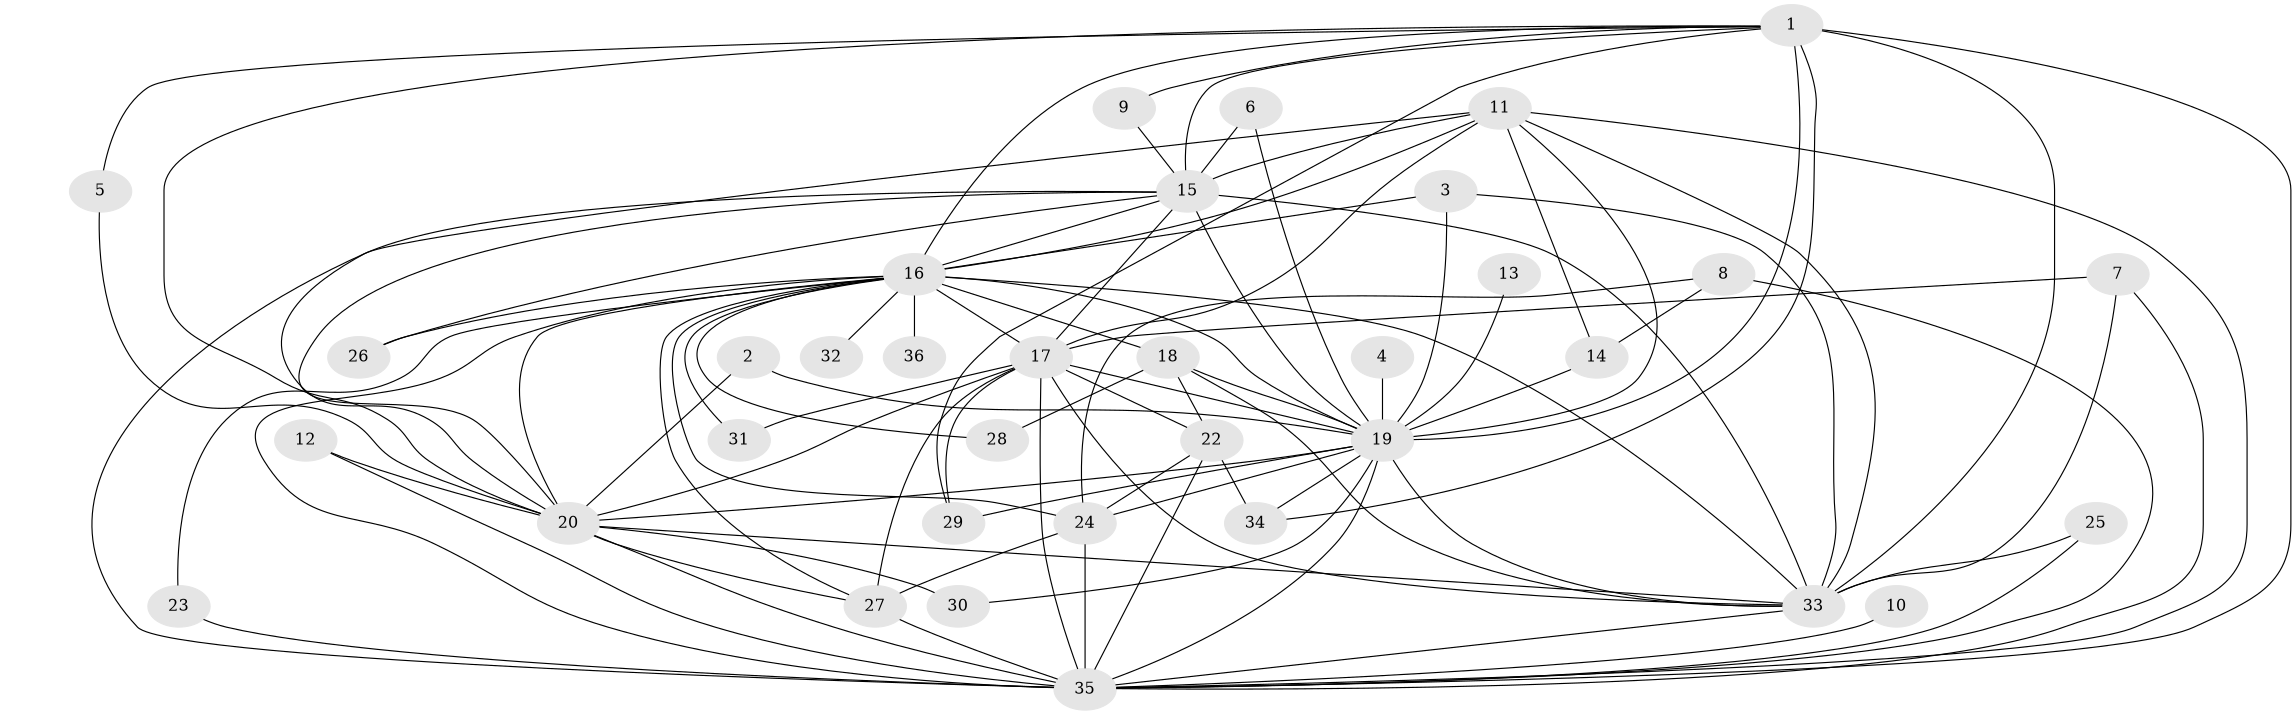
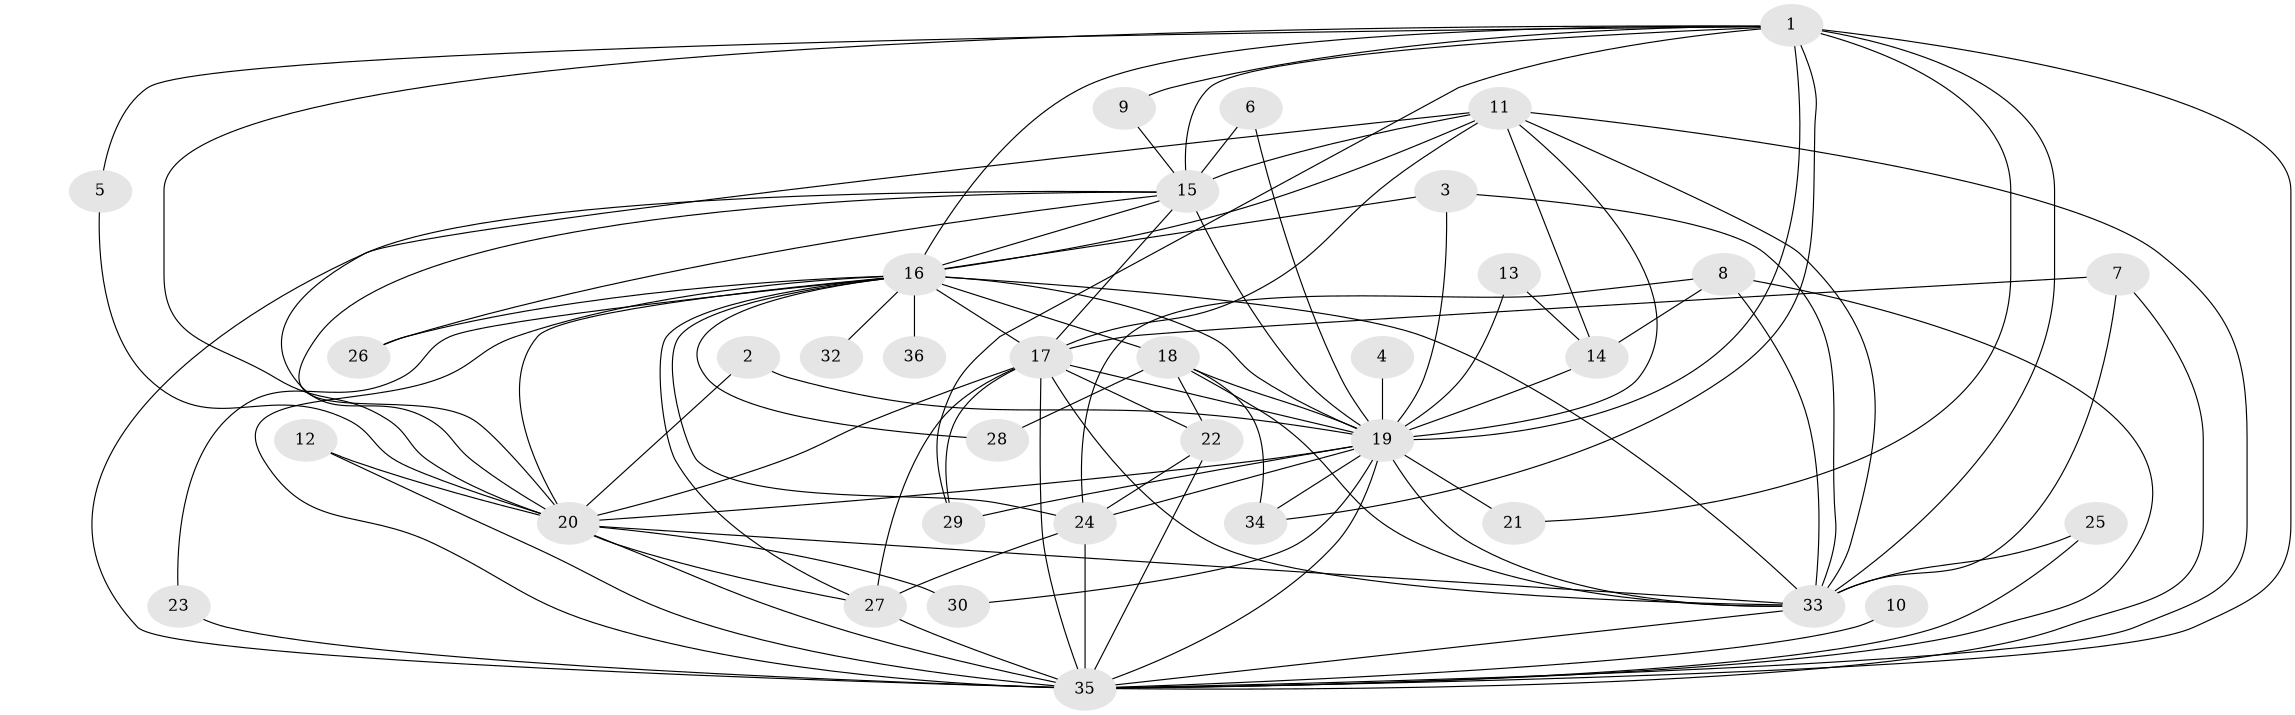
  graph {
    fontname="DejaVu Serif"
    node [color=gray90 fontname="DejaVu Serif" style=filled]
    edge [fontname="DejaVu Serif" weight=1.0]
    1
    5
    9
    15
    16
    19
    20
+   21
    29
    33
    34
    35
    11
    17
    14
    26
    24
    18
    23
    27
    28
-   31
    32
    36
    22
    30
    2
    3
    4
    6
    7
    8
    10
    12
    13
    25
    1 -- 5
    1 -- 9
    1 -- 15 [weight=2.0]
    1 -- 16 [weight=2.0]
    1 -- 19 [weight=2.0]
    1 -- 20 [weight=2.0]
+   1 -- 21
    1 -- 29
    1 -- 33 [weight=3.0]
    1 -- 34 [weight=2.0]
    1 -- 35 [weight=2.0]
    5 -- 20
    9 -- 15
    15 -- 16
    15 -- 19 [weight=4.0]
    15 -- 20
-   15 -- 33
+   8 -- 33
    15 -- 35
    15 -- 17 [weight=2.0]
    15 -- 26
    16 -- 19 [weight=3.0]
    16 -- 20
    16 -- 33
    16 -- 35 [weight=3.0]
    16 -- 17
    16 -- 26
    16 -- 24
    16 -- 18
    16 -- 23
    16 -- 27
    16 -- 28
-   16 -- 31
    16 -- 32 [weight=2.0]
    16 -- 36 [weight=2.0]
    19 -- 20 [weight=3.0]
+   19 -- 21 [weight=2.0]
    19 -- 29
    19 -- 33 [weight=2.0]
    19 -- 34
    19 -- 35
    19 -- 24 [weight=2.0]
    19 -- 30
    20 -- 33
    20 -- 35 [weight=2.0]
    20 -- 27
    20 -- 30
    33 -- 35
    11 -- 15
    11 -- 16
    11 -- 19 [weight=2.0]
    11 -- 20 [weight=2.0]
    11 -- 33
    11 -- 35
    11 -- 17
    11 -- 14
    17 -- 19
    17 -- 20
    17 -- 29
    17 -- 33
    17 -- 35
    17 -- 27
-   17 -- 31
    17 -- 22
    14 -- 19 [weight=2.0]
    24 -- 35
    24 -- 27
    18 -- 19 [weight=2.0]
    18 -- 33
-   22 -- 34
+   18 -- 34
    18 -- 28
    18 -- 22
    23 -- 35
    27 -- 35
    22 -- 35
    22 -- 24
    2 -- 19
    2 -- 20
    3 -- 16
    3 -- 19 [weight=2.0]
    3 -- 33
    4 -- 19
    6 -- 15
    6 -- 19
    7 -- 33 [weight=2.0]
    7 -- 35
    7 -- 17
    8 -- 35
    8 -- 14
    8 -- 24
    10 -- 35
    12 -- 20
    12 -- 35
    13 -- 19
+   13 -- 14
    25 -- 33
    25 -- 35
  }
